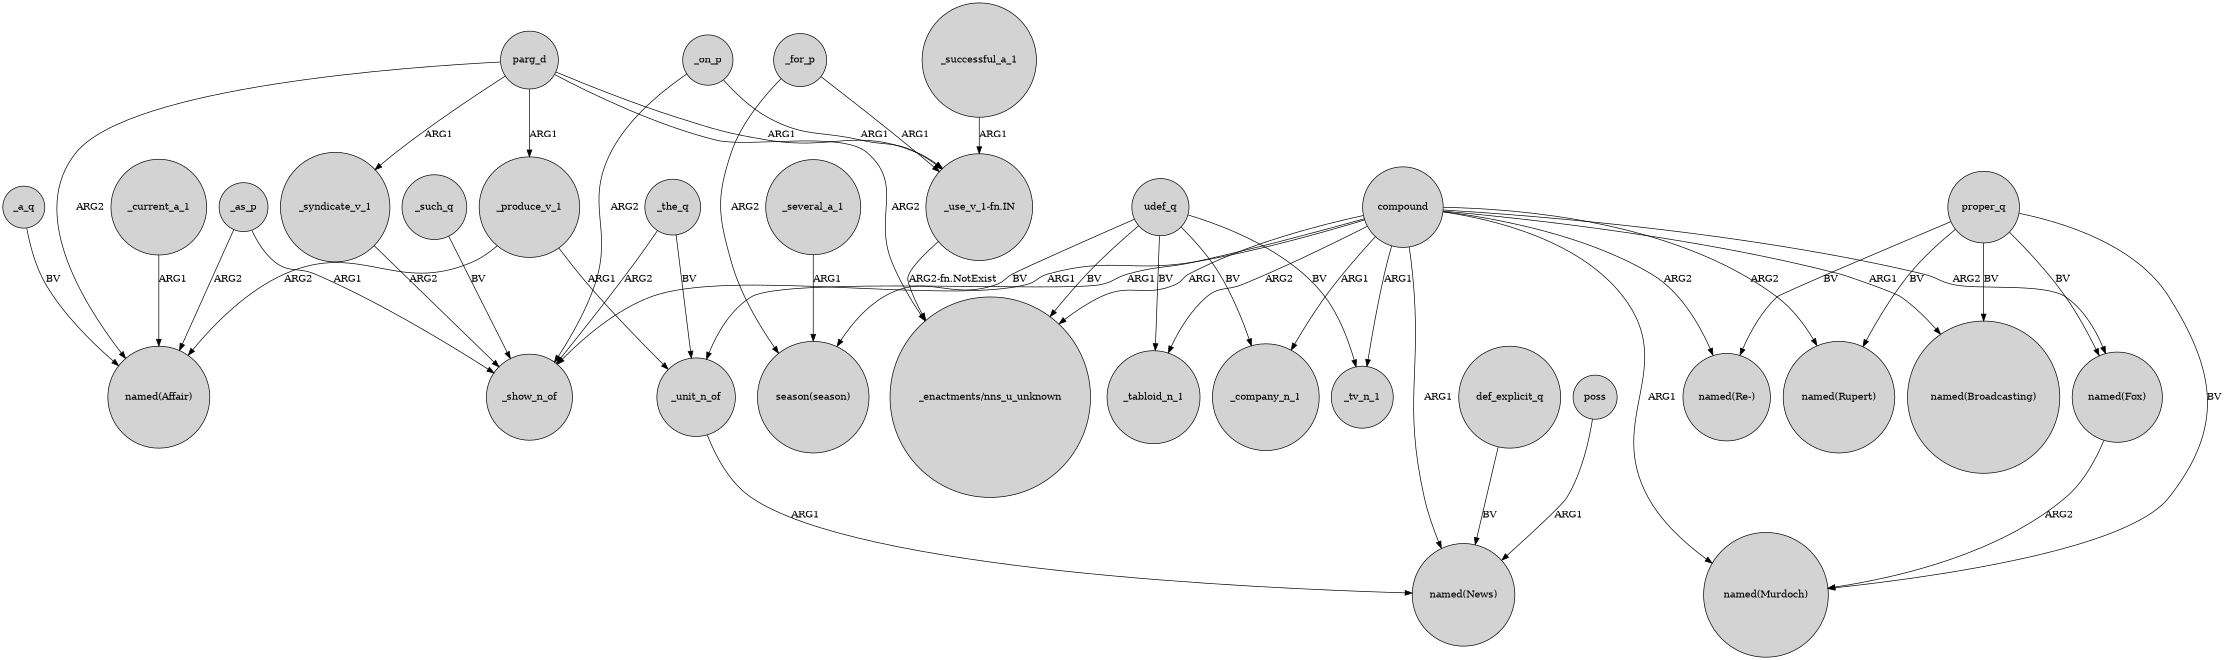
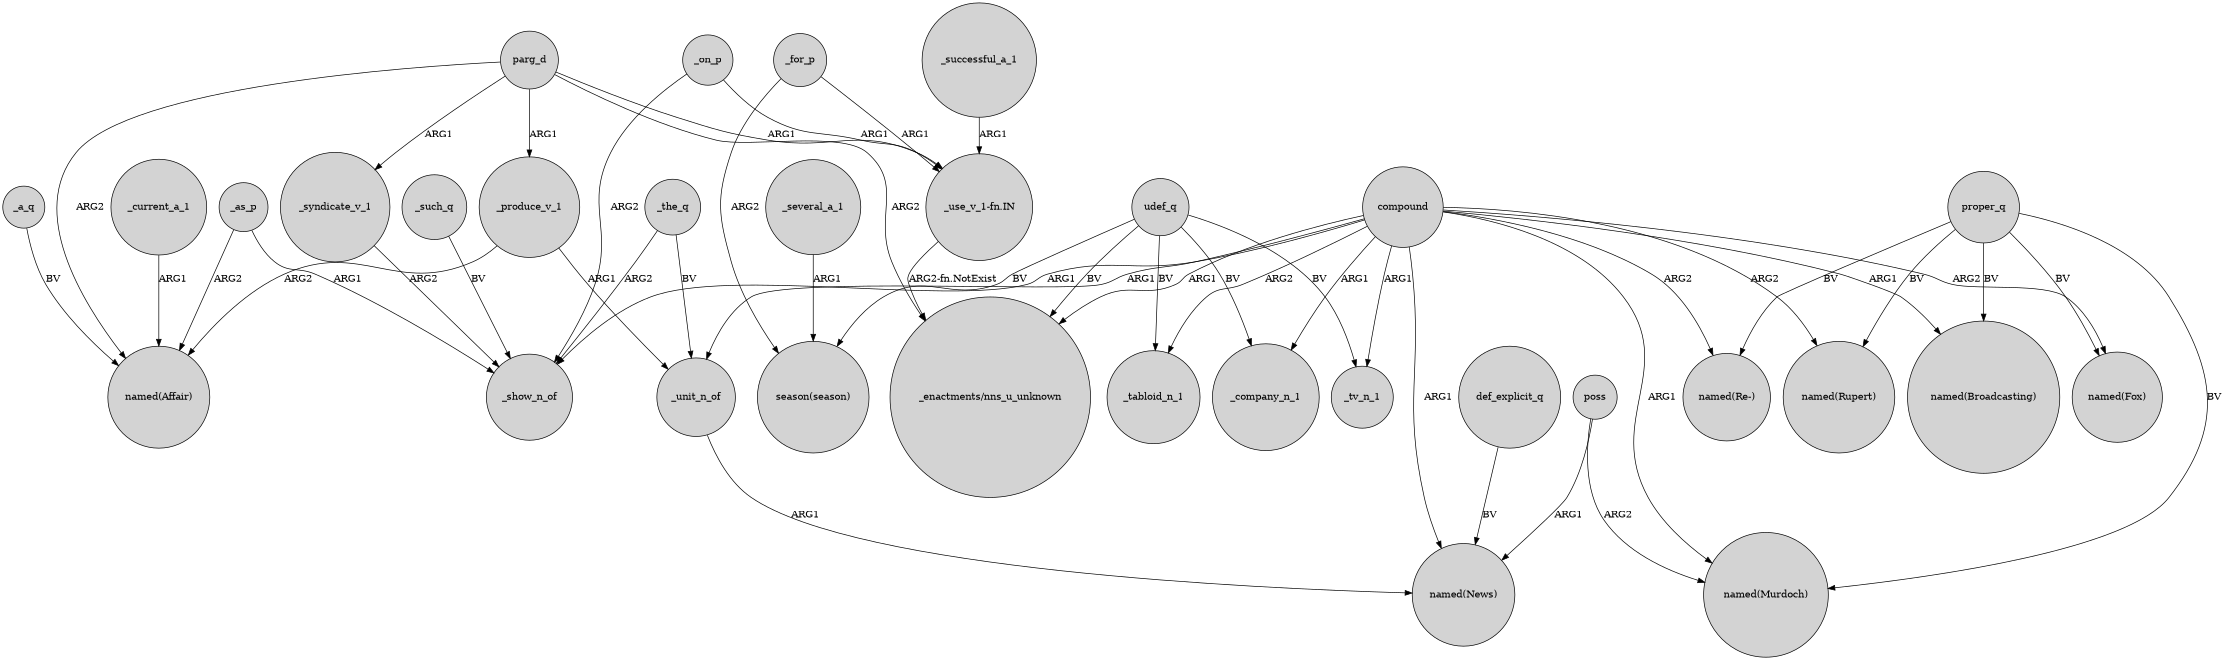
  digraph {
    node [shape=circle style=filled]
    compound
    "named(News)"
    _show_n_of
    _unit_n_of
    "named(Murdoch)"
    "named(Rupert)"
    "named(Broadcasting)"
    "named(Re-)"
    _tv_n_1
    _company_n_1
    "named(Fox)"
    "_enactments/nns_u_unknown"
    _tabloid_n_1
    _such_q
    _several_a_1
    "season(season)"
    proper_q
    parg_d
    _syndicate_v_1
    "named(Affair)"
    _produce_v_1
    "_use_v_1-fn.IN"
    udef_q
    _as_p
    _for_p
    _a_q
    _current_a_1
    poss
    _on_p
    def_explicit_q
    _the_q
    _successful_a_1
    compound -> "named(News)" [label=ARG1]
    compound -> _show_n_of [label=ARG1]
    compound -> _unit_n_of [label=ARG1]
    compound -> "named(Murdoch)" [label=ARG1]
    compound -> "named(Rupert)" [label=ARG2]
    compound -> "named(Broadcasting)" [label=ARG1]
    compound -> "named(Re-)" [label=ARG2]
    compound -> _tv_n_1 [label=ARG1]
    compound -> _company_n_1 [label=ARG1]
    compound -> "named(Fox)" [label=ARG2]
    compound -> "_enactments/nns_u_unknown" [label=ARG1]
    compound -> _tabloid_n_1 [label=ARG2]
    _unit_n_of -> "named(News)" [label=ARG1]
    _such_q -> _show_n_of [label=BV]
    _several_a_1 -> "season(season)" [label=ARG1]
    proper_q -> "named(Murdoch)" [label=BV]
    proper_q -> "named(Rupert)" [label=BV]
    proper_q -> "named(Broadcasting)" [label=BV]
    proper_q -> "named(Re-)" [label=BV]
    proper_q -> "named(Fox)" [label=BV]
    parg_d -> "_enactments/nns_u_unknown" [label=ARG2]
    parg_d -> _syndicate_v_1 [label=ARG1]
    parg_d -> "named(Affair)" [label=ARG2]
    parg_d -> _produce_v_1 [label=ARG1]
    parg_d -> "_use_v_1-fn.IN" [label=ARG1]
    _syndicate_v_1 -> _show_n_of [label=ARG2]
    _produce_v_1 -> _unit_n_of [label=ARG1]
    _produce_v_1 -> "named(Affair)" [label=ARG2]
    "_use_v_1-fn.IN" -> "_enactments/nns_u_unknown" [label="ARG2-fn.NotExist"]
    udef_q -> _tv_n_1 [label=BV]
    udef_q -> _company_n_1 [label=BV]
    udef_q -> "_enactments/nns_u_unknown" [label=BV]
    udef_q -> _tabloid_n_1 [label=BV]
    udef_q -> "season(season)" [label=BV]
    _as_p -> _show_n_of [label=ARG1]
    _as_p -> "named(Affair)" [label=ARG2]
    _for_p -> "season(season)" [label=ARG2]
    _for_p -> "_use_v_1-fn.IN" [label=ARG1]
    _a_q -> "named(Affair)" [label=BV]
    _current_a_1 -> "named(Affair)" [label=ARG1]
    poss -> "named(News)" [label=ARG1]
-   "named(Fox)" -> "named(Murdoch)" [label=ARG2]
+   poss -> "named(Murdoch)" [label=ARG2]
    _on_p -> _show_n_of [label=ARG2]
    _on_p -> "_use_v_1-fn.IN" [label=ARG1]
    def_explicit_q -> "named(News)" [label=BV]
    _the_q -> _show_n_of [label=ARG2]
    _the_q -> _unit_n_of [label=BV]
    _successful_a_1 -> "_use_v_1-fn.IN" [label=ARG1]
  }
